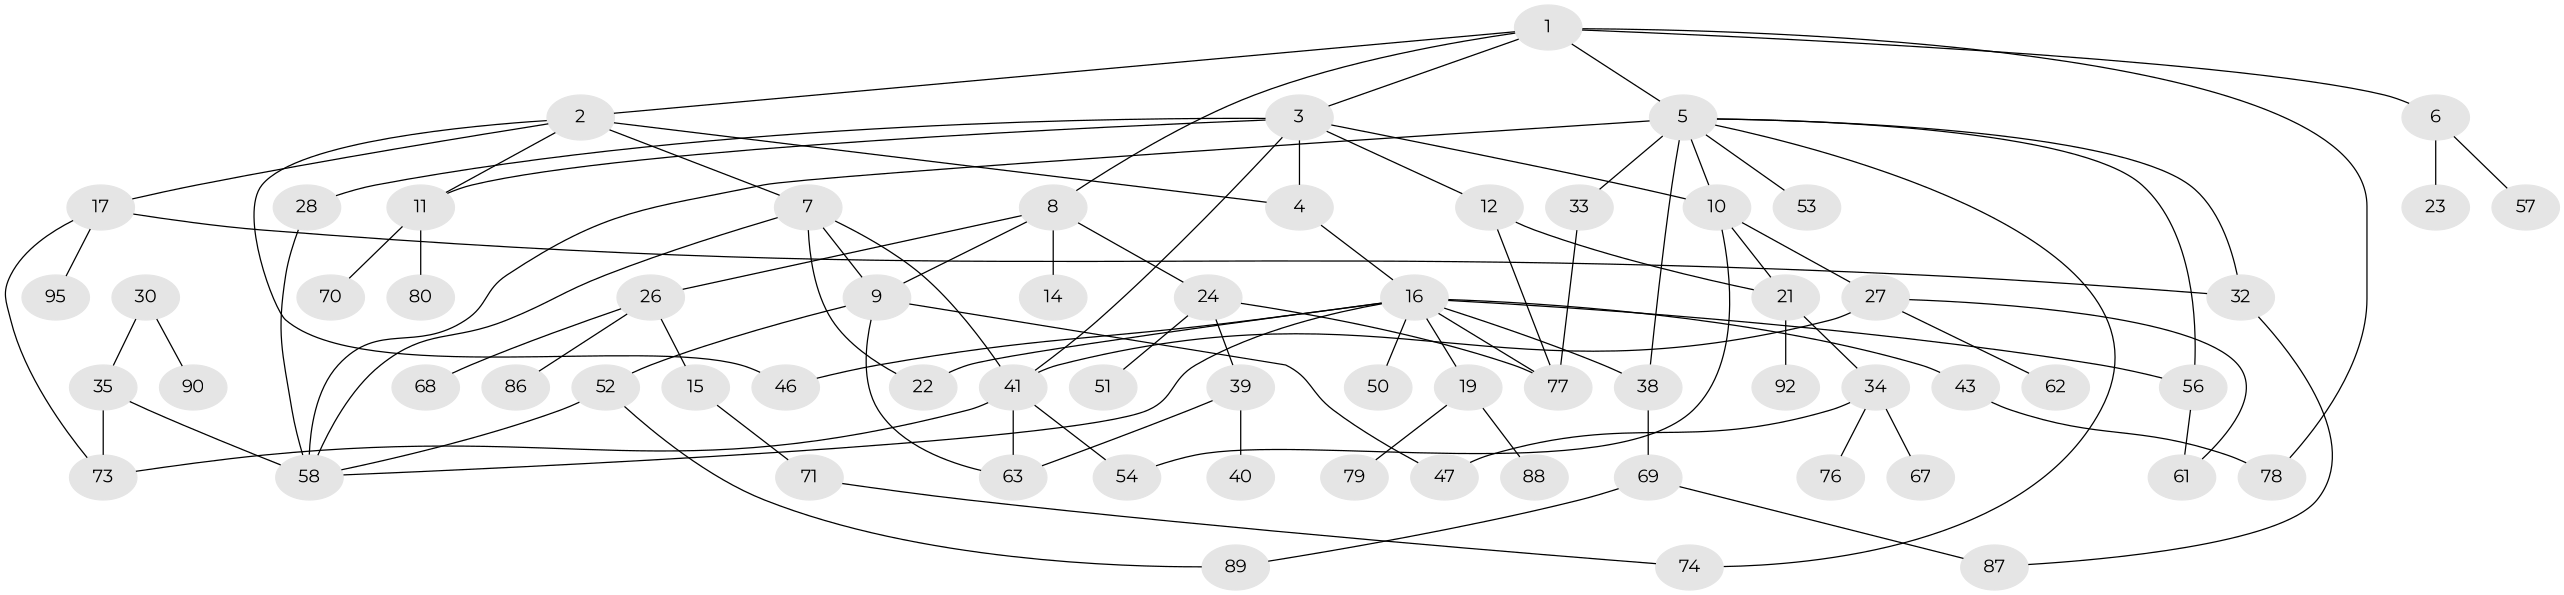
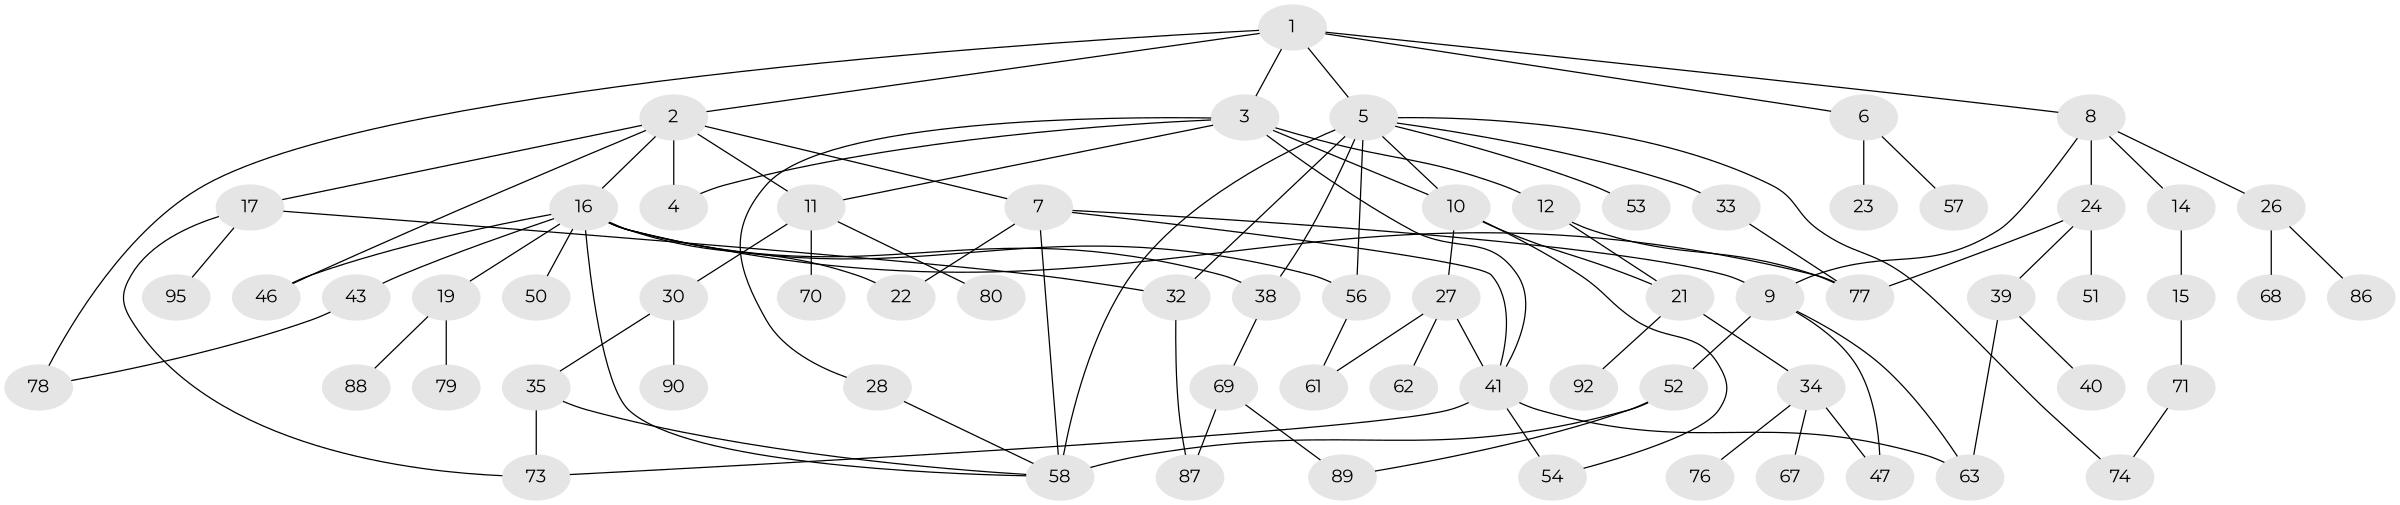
  graph {
    fontname=Montserrat
    node [color=gray90 fontname=Montserrat style=filled]
    edge [fontname=Montserrat]
    1
    2
    3
    5 [super="+45+29+13"]
    6
    8
    78 [super="+83"]
    4 [super="+75"]
    7
    11 [super="+18+25+31"]
    16 [super="+36+42+44"]
    17
    46
    10
    12 [super="+81"]
    28
    41 [super="+94+55"]
    32 [super="+82"]
    33
    38
    53
    56 [super="+84"]
    58 [super="+65+64"]
    74
    23
    57 [super="+93"]
    9 [super="+20+59"]
    14
    24
    26
    22
    30
    70
    80
    77
    19 [super="+48"]
    43
    50
    73
    95
    21
    27 [super="+96+72"]
    54
    63
    87
    69
    61
    47
    52
    15
    39
    51
    68
    86
    89
    34
    92
    62
    35
    90
    71
    79
    88
    67
    76
    40
    1 -- 2
    1 -- 3
    1 -- 5
    1 -- 6
    1 -- 8
    1 -- 78
    2 -- 4
    2 -- 7
    2 -- 11
-   4 -- 16
+   2 -- 16
    2 -- 17
    2 -- 46
    3 -- 4
    3 -- 11
    3 -- 10
    3 -- 12
    3 -- 28
    3 -- 41
    5 -- 10
    5 -- 32
    5 -- 33
    5 -- 38
    5 -- 53
    5 -- 56
    5 -- 58 [weight=2]
    5 -- 74
    6 -- 23
    6 -- 57
    8 -- 9
    8 -- 14
    8 -- 24
    8 -- 26
    7 -- 41
    7 -- 58
    7 -- 9
    7 -- 22
+   11 -- 30 [weight=2]
    11 -- 70
    11 -- 80
    16 -- 46
    16 -- 38
    16 -- 56
    16 -- 58
    16 -- 22
    16 -- 77
    16 -- 19
    16 -- 43
    16 -- 50
    17 -- 32
    17 -- 73
    17 -- 95
    10 -- 21
    10 -- 27
    10 -- 54
    12 -- 77
    12 -- 21
    28 -- 58
    41 -- 73
    41 -- 54
    41 -- 63
    32 -- 87
    33 -- 77
    38 -- 69
    56 -- 61
    9 -- 63
    9 -- 47
    9 -- 52
-   26 -- 15
+   14 -- 15
    24 -- 77
    24 -- 39
    24 -- 51
    26 -- 68
    26 -- 86
    30 -- 35
    30 -- 90
    19 -- 79
    19 -- 88
    43 -- 78
    21 -- 34
    21 -- 92
    27 -- 41 [weight=2]
    27 -- 61
    27 -- 62
    69 -- 87
    69 -- 89
    52 -- 58
    52 -- 89
    15 -- 71
    39 -- 63
    39 -- 40
    34 -- 47
    34 -- 67
    34 -- 76
    35 -- 58
    35 -- 73
    71 -- 74
  }
